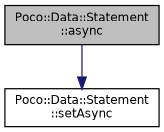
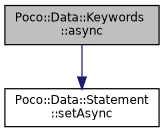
  digraph {
    rankdir=TB
    node [color=black fontname=Helvetica fontsize=10 shape=record style=filled]
-   n1 [fillcolor=grey75 fontcolor=black height=0.2 label="Poco::Data::Statement\l::async" width=0.4]
+   n1 [fillcolor=grey75 fontcolor=black height=0.2 label="Poco::Data::Keywords\l::async" width=0.4]
    n2 [fillcolor=white height=0.2 label="Poco::Data::Statement\l::setAsync" width=0.4]
    n1 -> n2 [color=midnightblue fontname=Helvetica fontsize=10 labelfontname=Helvetica labelfontsize=10 style=solid]
  }
